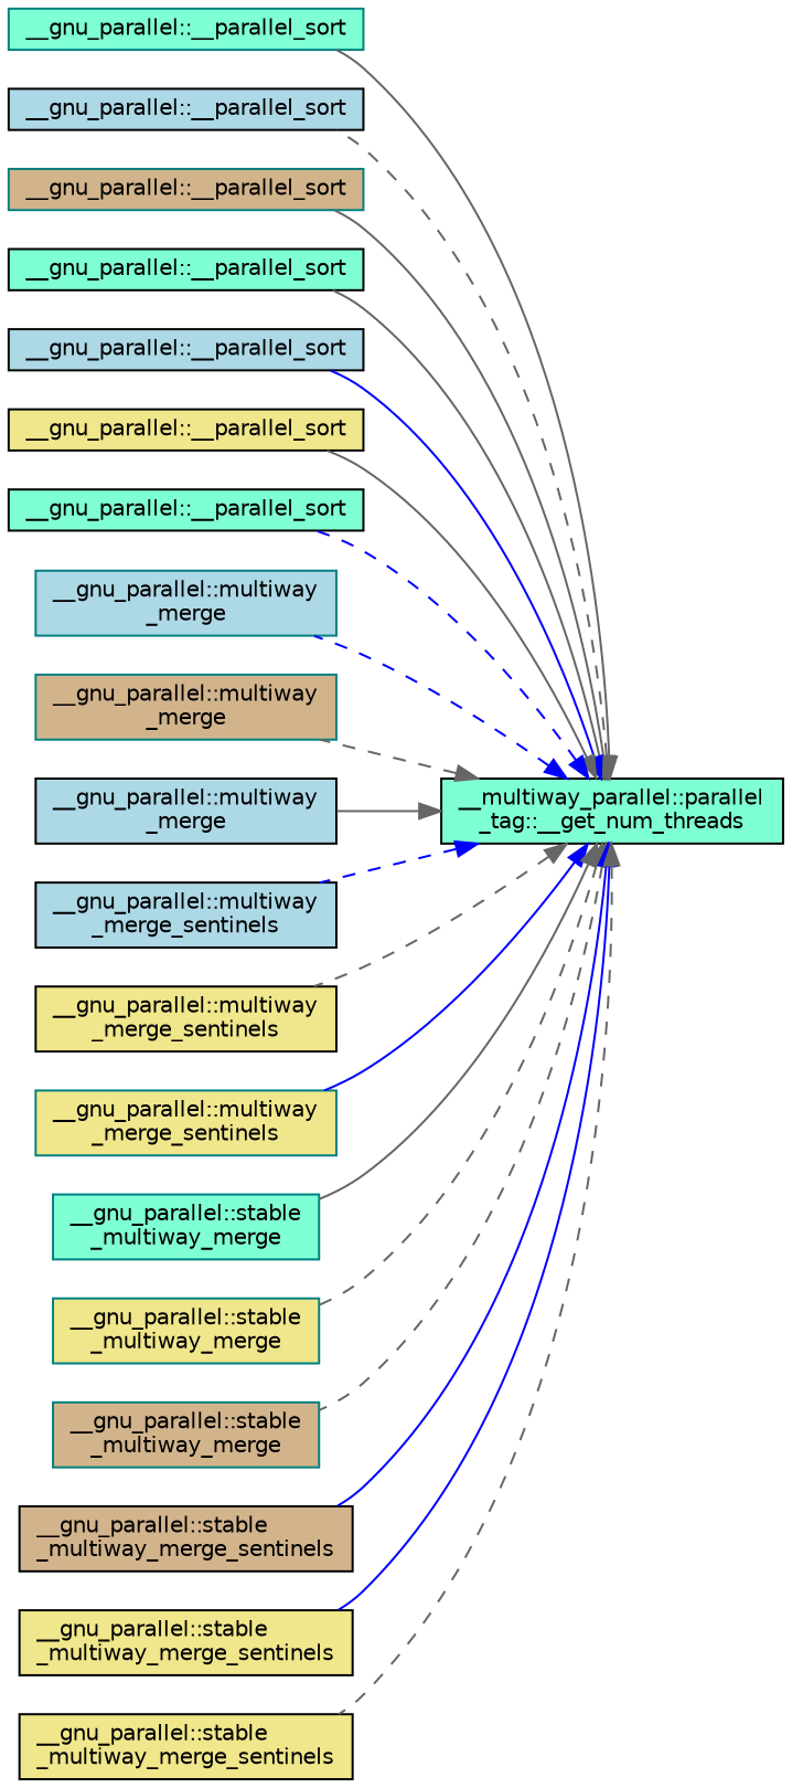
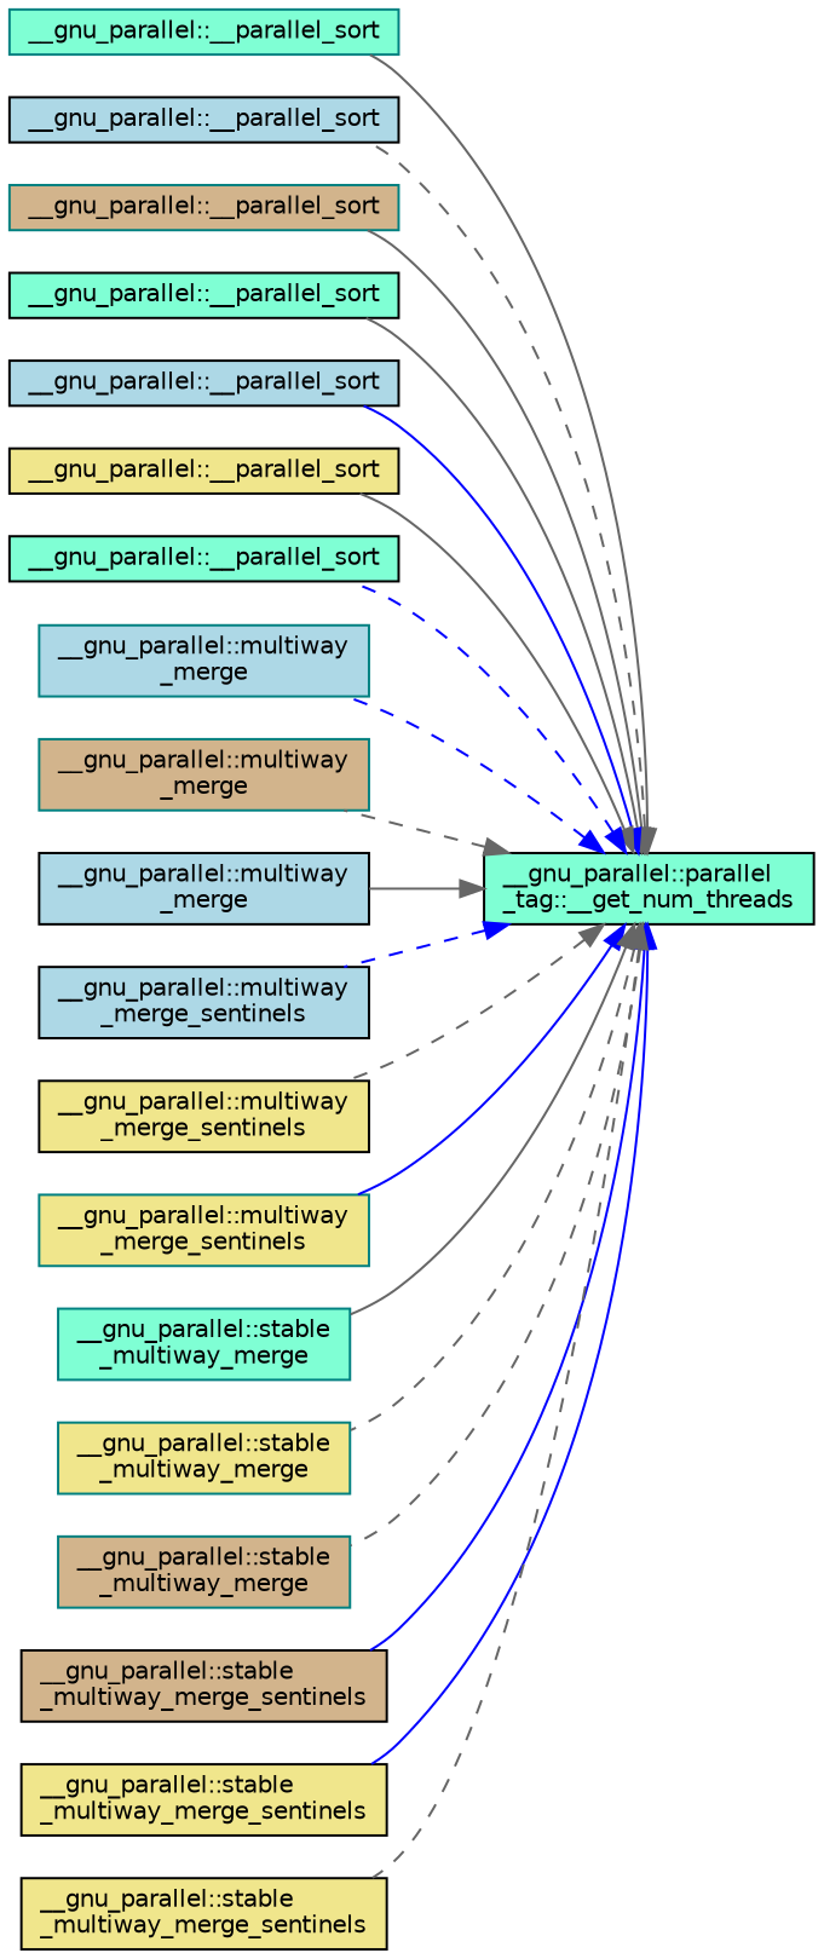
  digraph {
    rankdir=RL
    node [color=black fillcolor=khaki fontname=Helvetica fontsize=10 shape=box style=filled]
    edge [color=gray40 dir=back fontname=Helvetica fontsize=10 labelfontname=Helvetica labelfontsize=10 style=solid]
-   n1 [fillcolor=aquamarine fontcolor=black height=0.2 label="__multiway_parallel::parallel\l_tag::__get_num_threads" width=0.4]
+   n1 [fillcolor=aquamarine fontcolor=black height=0.2 label="__gnu_parallel::parallel\l_tag::__get_num_threads" width=0.4]
    n2 [color=teal fillcolor=aquamarine height=0.2 label="__gnu_parallel::__parallel_sort" width=0.4]
    n3 [fillcolor=lightblue height=0.2 label="__gnu_parallel::__parallel_sort" width=0.4]
    n4 [color=teal fillcolor=tan height=0.2 label="__gnu_parallel::__parallel_sort" width=0.4]
    n5 [fillcolor=aquamarine height=0.2 label="__gnu_parallel::__parallel_sort" width=0.4]
    n6 [fillcolor=lightblue height=0.2 label="__gnu_parallel::__parallel_sort" width=0.4]
    n7 [height=0.2 label="__gnu_parallel::__parallel_sort" width=0.4]
    n8 [fillcolor=aquamarine height=0.2 label="__gnu_parallel::__parallel_sort" width=0.4]
    n9 [color=teal fillcolor=lightblue height=0.2 label="__gnu_parallel::multiway\l_merge" width=0.4]
    n10 [color=teal fillcolor=tan height=0.2 label="__gnu_parallel::multiway\l_merge" width=0.4]
    n11 [fillcolor=lightblue height=0.2 label="__gnu_parallel::multiway\l_merge" width=0.4]
    n12 [fillcolor=lightblue height=0.2 label="__gnu_parallel::multiway\l_merge_sentinels" width=0.4]
    n13 [height=0.2 label="__gnu_parallel::multiway\l_merge_sentinels" width=0.4]
    n14 [color=teal height=0.2 label="__gnu_parallel::multiway\l_merge_sentinels" width=0.4]
    n15 [color=teal fillcolor=aquamarine height=0.2 label="__gnu_parallel::stable\l_multiway_merge" width=0.4]
    n16 [color=teal height=0.2 label="__gnu_parallel::stable\l_multiway_merge" width=0.4]
    n17 [color=teal fillcolor=tan height=0.2 label="__gnu_parallel::stable\l_multiway_merge" width=0.4]
    n18 [fillcolor=tan height=0.2 label="__gnu_parallel::stable\l_multiway_merge_sentinels" width=0.4]
    n19 [height=0.2 label="__gnu_parallel::stable\l_multiway_merge_sentinels" width=0.4]
    n20 [height=0.2 label="__gnu_parallel::stable\l_multiway_merge_sentinels" width=0.4]
    n1 -> n2
    n1 -> n3 [style=dashed]
    n1 -> n4
    n1 -> n5
    n1 -> n6 [color=blue]
    n1 -> n7
    n1 -> n8 [color=blue style=dashed]
    n1 -> n9 [color=blue style=dashed]
    n1 -> n10 [style=dashed]
    n1 -> n11
    n1 -> n12 [color=blue style=dashed]
    n1 -> n13 [style=dashed]
    n1 -> n14 [color=blue]
    n1 -> n15
    n1 -> n16 [style=dashed]
    n1 -> n17 [style=dashed]
    n1 -> n18 [color=blue]
    n1 -> n19 [color=blue]
    n1 -> n20 [style=dashed]
  }
